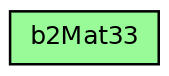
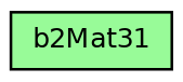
  digraph {
    rankdir=LR
-   n1 [color=black fillcolor=palegreen fontname=Helvetica fontsize=10 height=0.2 label=b2Mat33 shape=record style=filled width=0.4]
+   n1 [color=black fillcolor=palegreen fontname=Helvetica fontsize=10 height=0.2 label=b2Mat31 shape=record style=filled width=0.4]
  }
